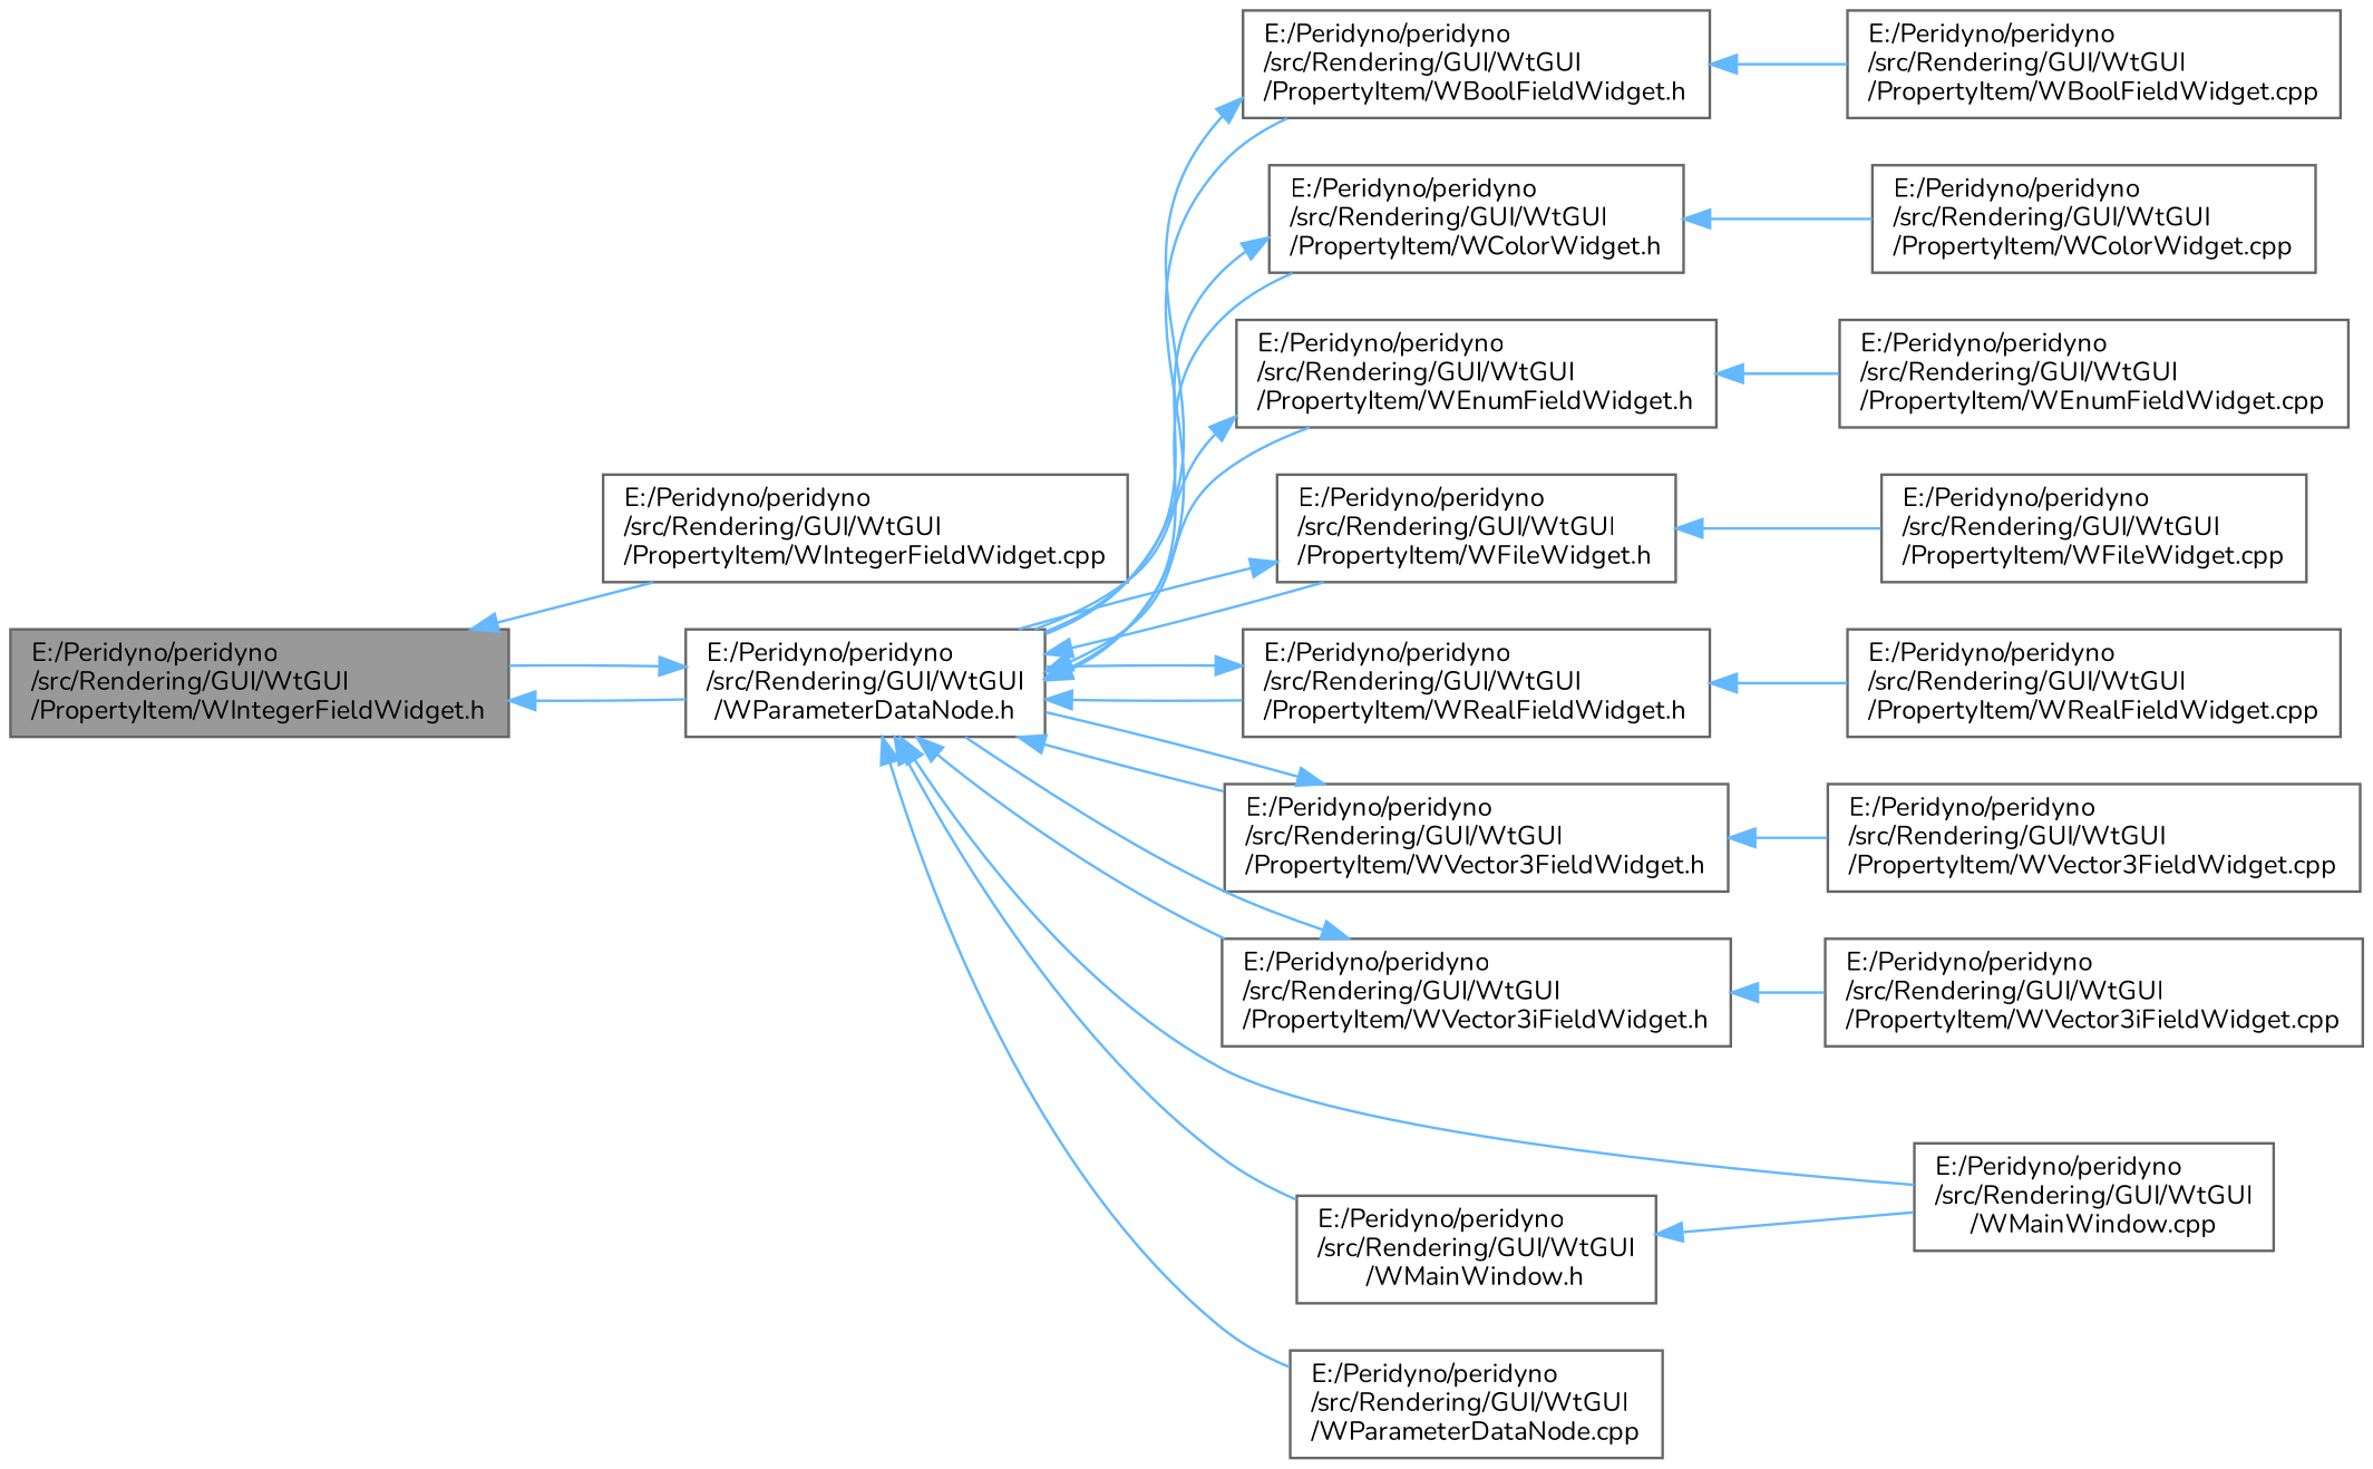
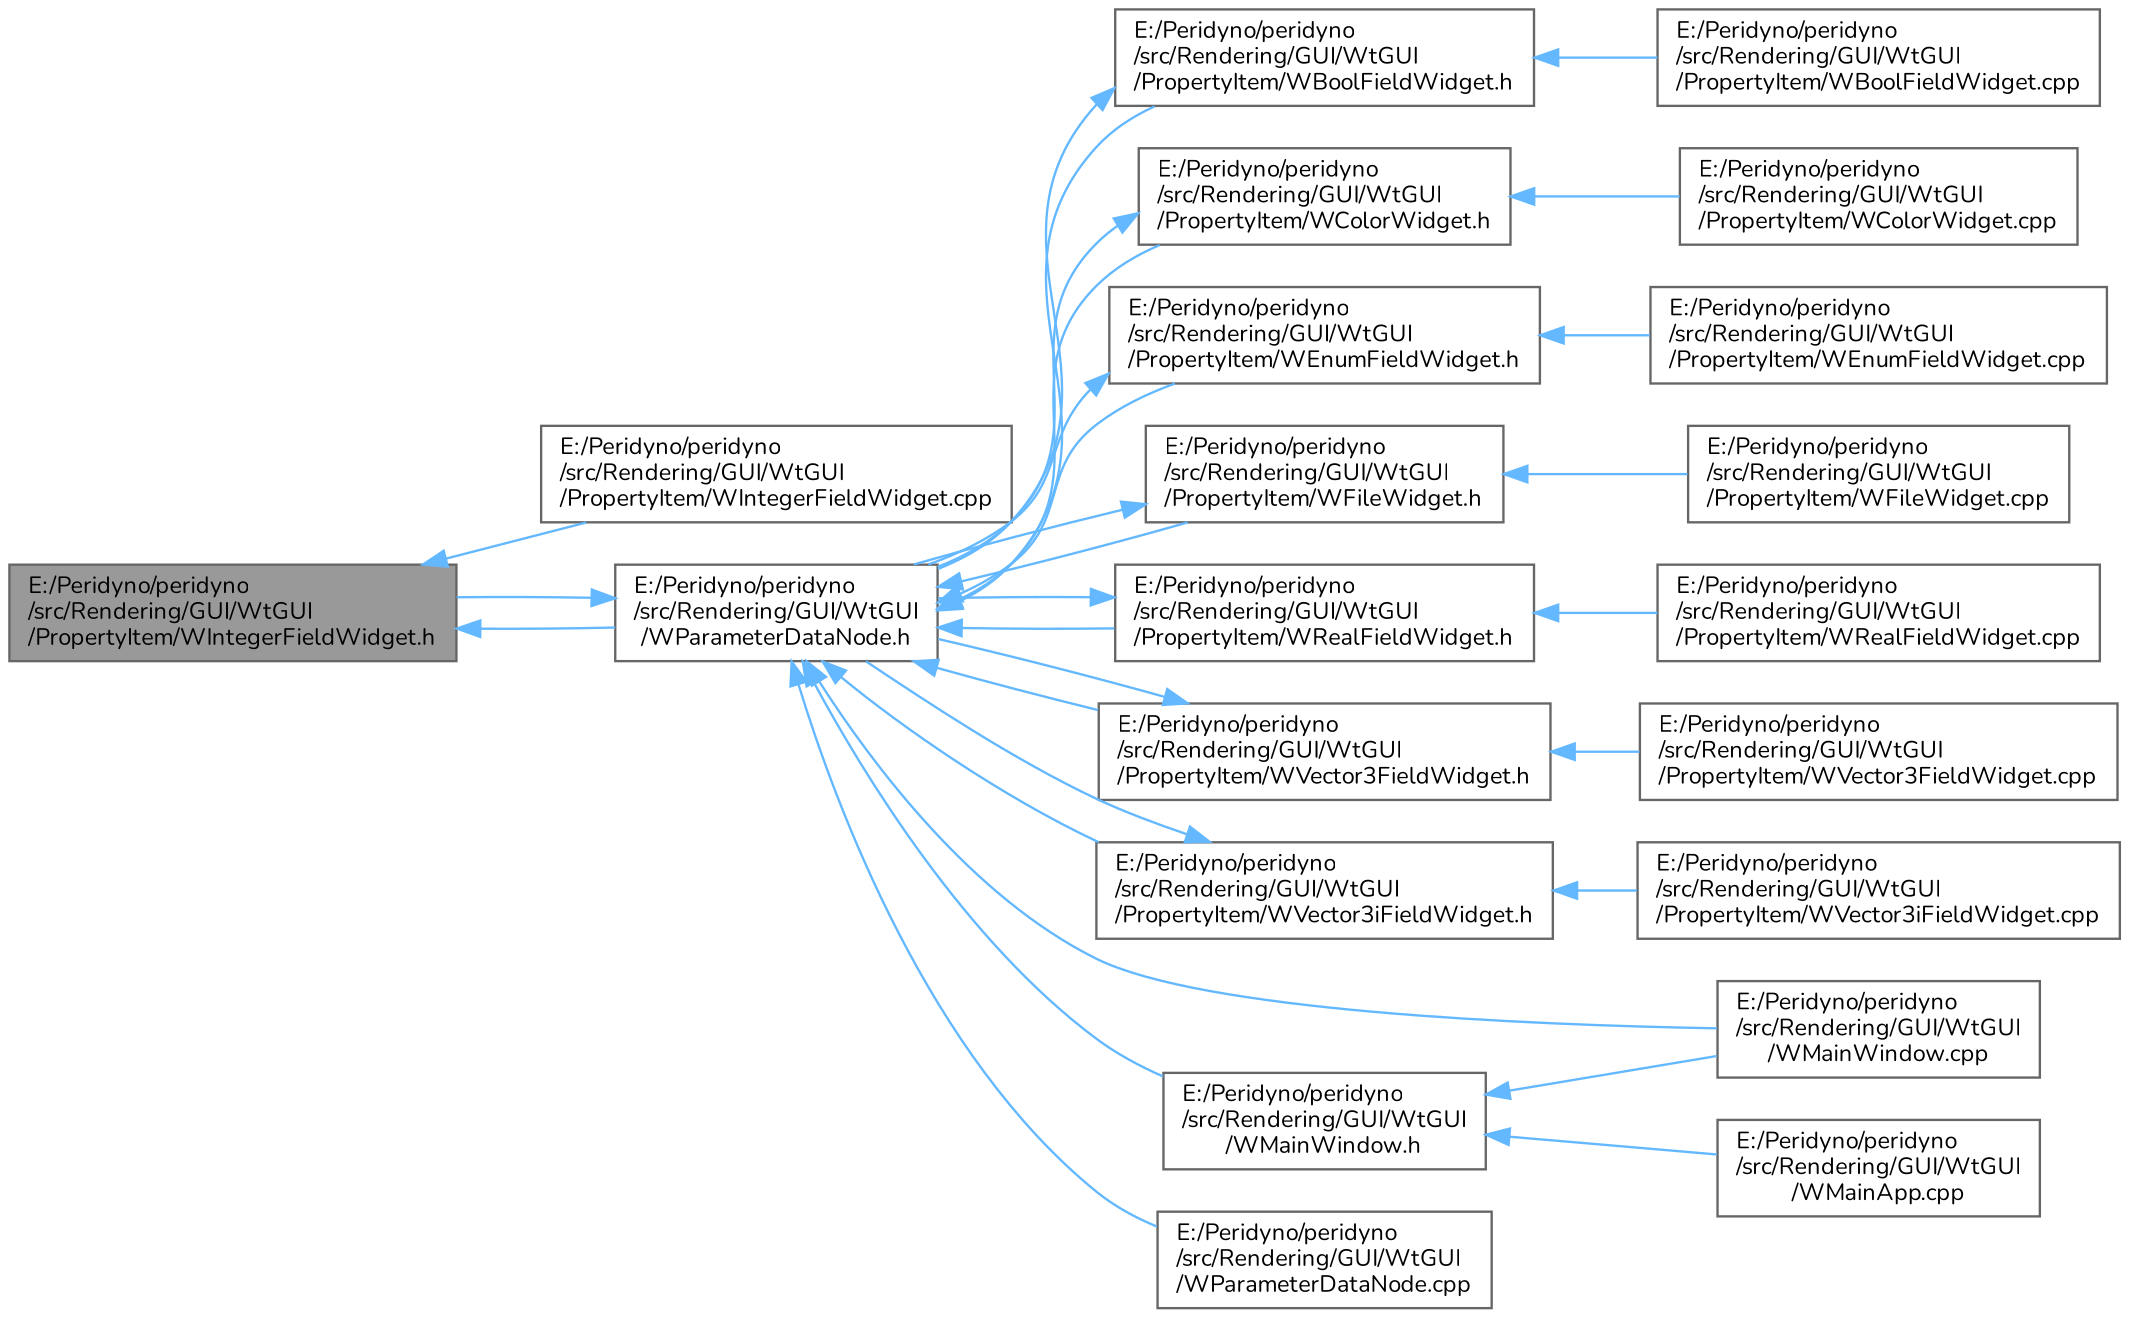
  digraph {
    rankdir=LR
    fontname=Nunito
    node [color=grey40 fillcolor=white fontname=Nunito fontsize=10 shape=box style=filled]
    edge [color=steelblue1 dir=back fontname=Nunito fontsize=10 labelfontname=Helvetica labelfontsize=10 style=solid]
    n1 [color=gray40 fillcolor=grey60 fontcolor=black height=0.2 label="E:/Peridyno/peridyno\l/src/Rendering/GUI/WtGUI\l/PropertyItem/WIntegerFieldWidget.h" width=0.4]
    n2 [height=0.2 label="E:/Peridyno/peridyno\l/src/Rendering/GUI/WtGUI\l/PropertyItem/WIntegerFieldWidget.cpp" width=0.4]
    n3 [height=0.2 label="E:/Peridyno/peridyno\l/src/Rendering/GUI/WtGUI\l/WParameterDataNode.h" width=0.4]
    n4 [height=0.2 label="E:/Peridyno/peridyno\l/src/Rendering/GUI/WtGUI\l/PropertyItem/WBoolFieldWidget.h" width=0.4]
    n5 [height=0.2 label="E:/Peridyno/peridyno\l/src/Rendering/GUI/WtGUI\l/PropertyItem/WColorWidget.h" width=0.4]
    n6 [height=0.2 label="E:/Peridyno/peridyno\l/src/Rendering/GUI/WtGUI\l/PropertyItem/WEnumFieldWidget.h" width=0.4]
    n7 [height=0.2 label="E:/Peridyno/peridyno\l/src/Rendering/GUI/WtGUI\l/PropertyItem/WFileWidget.h" width=0.4]
    n8 [height=0.2 label="E:/Peridyno/peridyno\l/src/Rendering/GUI/WtGUI\l/PropertyItem/WRealFieldWidget.h" width=0.4]
    n9 [height=0.2 label="E:/Peridyno/peridyno\l/src/Rendering/GUI/WtGUI\l/PropertyItem/WVector3FieldWidget.h" width=0.4]
    n10 [height=0.2 label="E:/Peridyno/peridyno\l/src/Rendering/GUI/WtGUI\l/PropertyItem/WVector3iFieldWidget.h" width=0.4]
    n11 [height=0.2 label="E:/Peridyno/peridyno\l/src/Rendering/GUI/WtGUI\l/WMainWindow.cpp" width=0.4]
    n12 [height=0.2 label="E:/Peridyno/peridyno\l/src/Rendering/GUI/WtGUI\l/WMainWindow.h" width=0.4]
    n13 [height=0.2 label="E:/Peridyno/peridyno\l/src/Rendering/GUI/WtGUI\l/WParameterDataNode.cpp" width=0.4]
    n14 [height=0.2 label="E:/Peridyno/peridyno\l/src/Rendering/GUI/WtGUI\l/PropertyItem/WBoolFieldWidget.cpp" width=0.4]
    n15 [height=0.2 label="E:/Peridyno/peridyno\l/src/Rendering/GUI/WtGUI\l/PropertyItem/WColorWidget.cpp" width=0.4]
    n16 [height=0.2 label="E:/Peridyno/peridyno\l/src/Rendering/GUI/WtGUI\l/PropertyItem/WEnumFieldWidget.cpp" width=0.4]
    n17 [height=0.2 label="E:/Peridyno/peridyno\l/src/Rendering/GUI/WtGUI\l/PropertyItem/WFileWidget.cpp" width=0.4]
    n18 [height=0.2 label="E:/Peridyno/peridyno\l/src/Rendering/GUI/WtGUI\l/PropertyItem/WRealFieldWidget.cpp" width=0.4]
    n19 [height=0.2 label="E:/Peridyno/peridyno\l/src/Rendering/GUI/WtGUI\l/PropertyItem/WVector3FieldWidget.cpp" width=0.4]
    n20 [height=0.2 label="E:/Peridyno/peridyno\l/src/Rendering/GUI/WtGUI\l/PropertyItem/WVector3iFieldWidget.cpp" width=0.4]
+   n21 [height=0.2 label="E:/Peridyno/peridyno\l/src/Rendering/GUI/WtGUI\l/WMainApp.cpp" width=0.4]
    n1 -> n2
    n1 -> n3
    n3 -> n1
    n3 -> n4
    n3 -> n5
    n3 -> n6
    n3 -> n7
    n3 -> n8
    n3 -> n9
    n3 -> n10
    n3 -> n11
    n3 -> n12
    n3 -> n13
    n4 -> n3
    n4 -> n14
    n5 -> n3
    n5 -> n15
    n6 -> n3
    n6 -> n16
    n7 -> n3
    n7 -> n17
    n8 -> n3
    n8 -> n18
    n9 -> n3
    n9 -> n19
    n10 -> n3
    n10 -> n20
    n12 -> n11
+   n12 -> n21
  }
